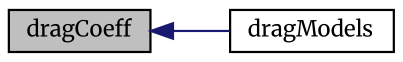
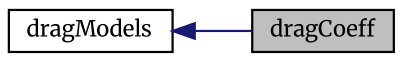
  digraph {
    rankdir=LR
    fontname=Merriweather
    node [color=black fontname=Merriweather fontsize=10 shape=record]
    n1 [fillcolor=grey75 fontcolor=black height=0.2 label=dragCoeff style=filled width=0.4]
    n2 [height=0.2 label=dragModels width=0.4]
-   n1 -> n2 [color=midnightblue dir=back fontname=Merriweather fontsize=10 labelfontname=Helvetica labelfontsize=10 style=solid]
+   n2 -> n1 [color=midnightblue dir=back fontname=Merriweather fontsize=10 labelfontname=Helvetica labelfontsize=10 style=solid]
  }
